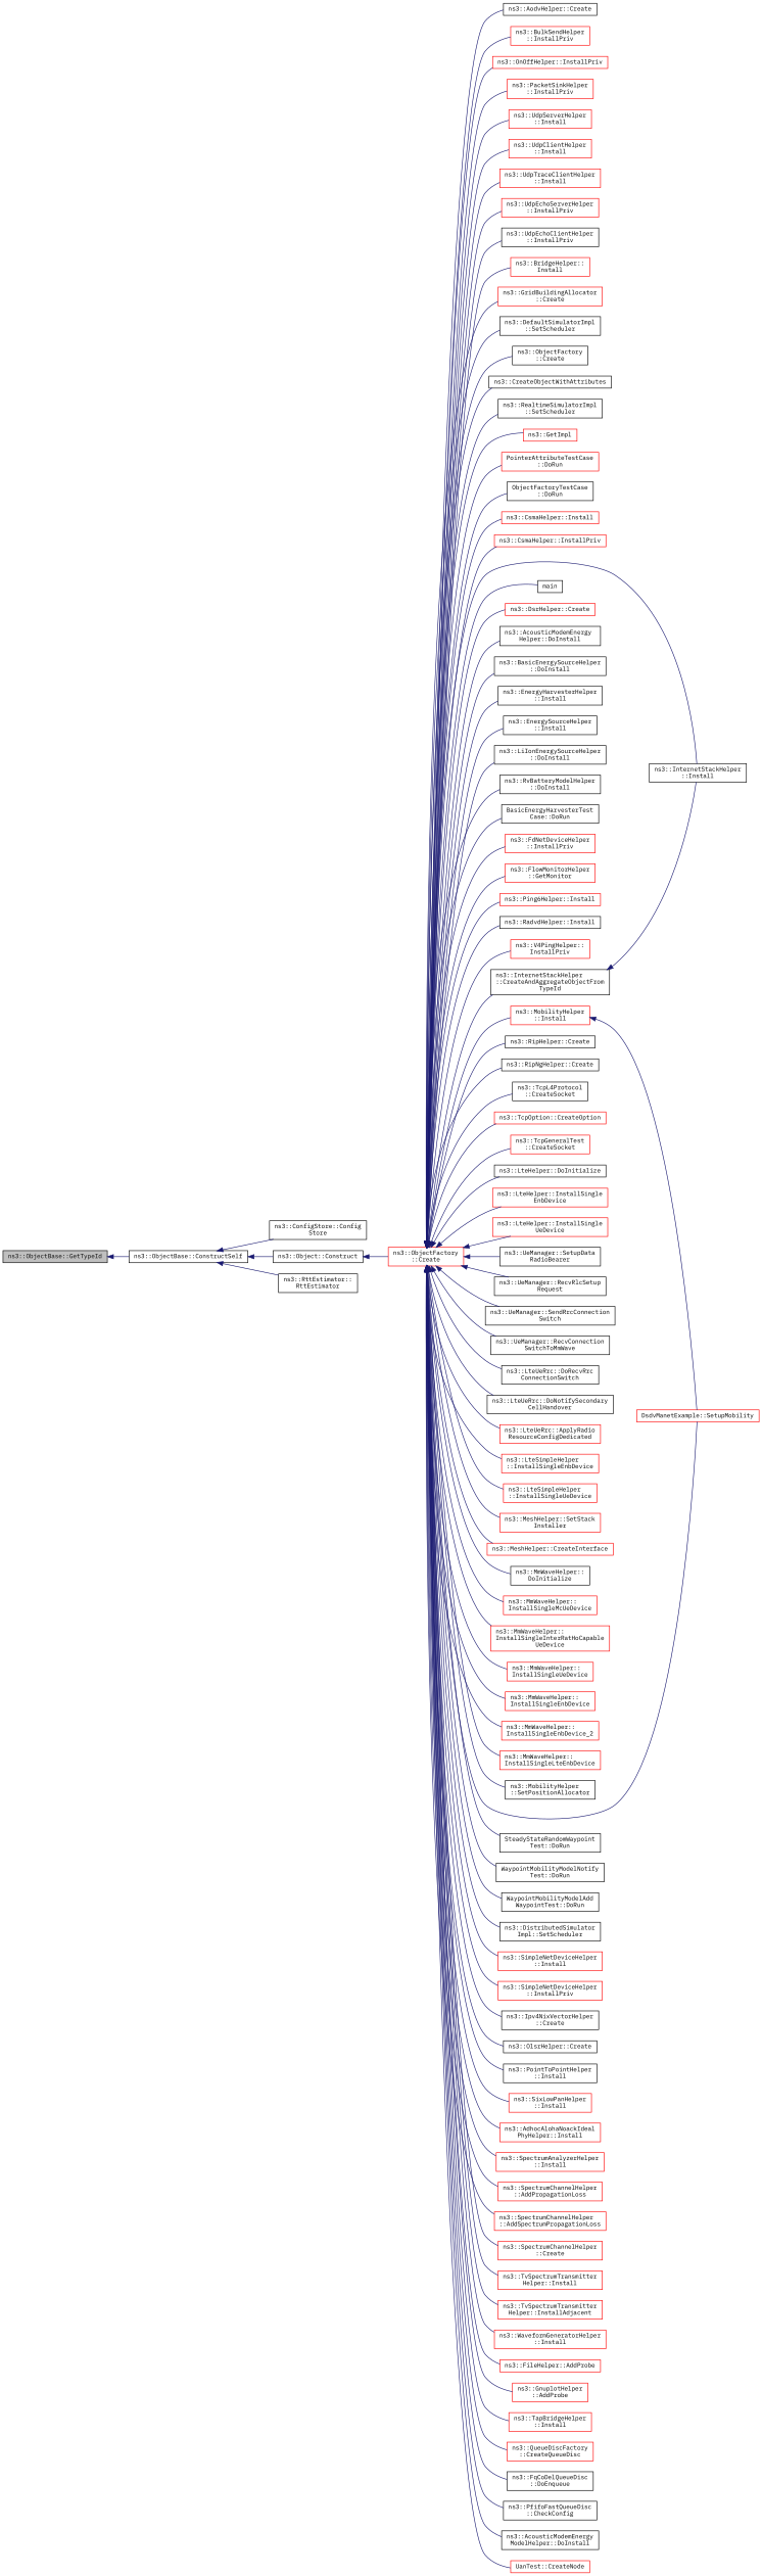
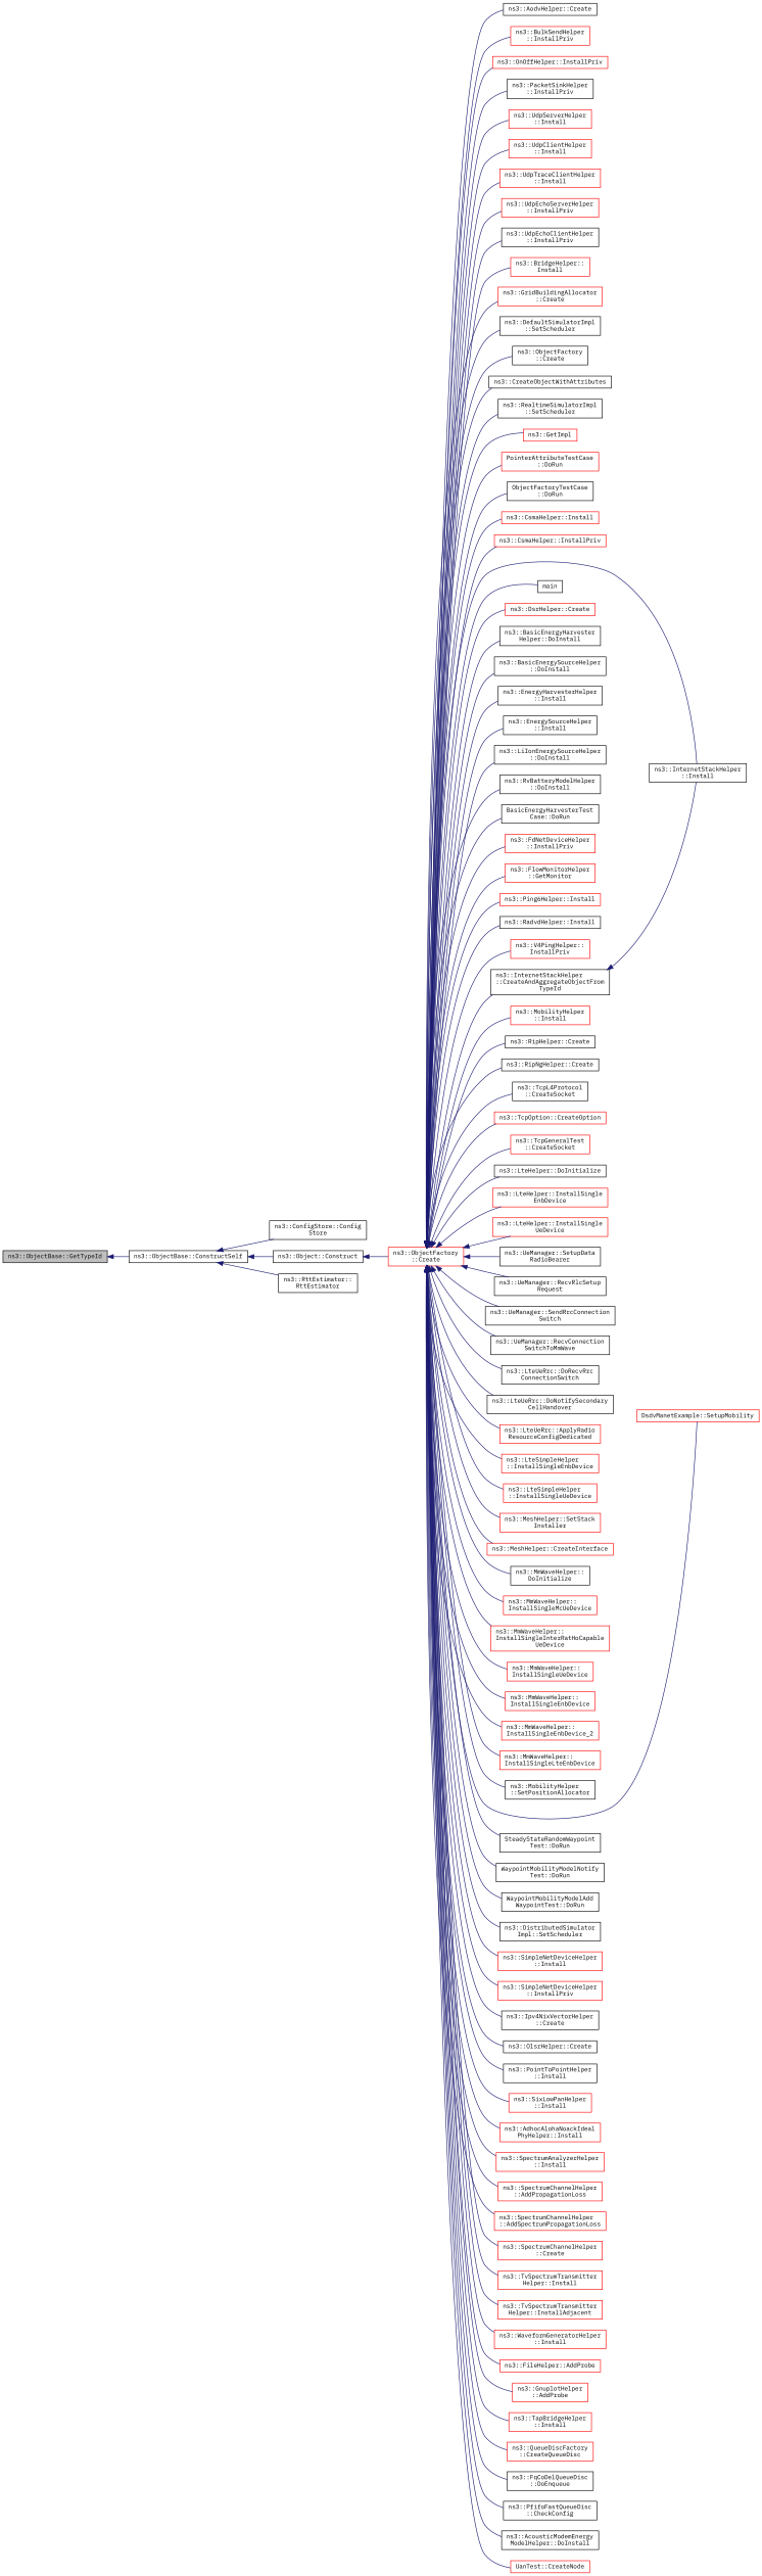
  digraph {
    fontname="IBM Plex Mono"
    rankdir=LR
    node [color=red fillcolor=white fontname="IBM Plex Mono" fontsize=10 shape=record style=filled]
    edge [color=midnightblue dir=back fontname="IBM Plex Mono" fontsize=10 labelfontname=Helvetica labelfontsize=10 style=solid]
    n1 [color=black fillcolor=grey75 fontcolor=black height=0.2 label="ns3::ObjectBase::GetTypeId" width=0.4]
    n2 [color=black height=0.2 label="ns3::ObjectBase::ConstructSelf" width=0.4]
    n3 [color=black height=0.2 label="ns3::ConfigStore::Config\lStore" width=0.4]
    n4 [color=black height=0.2 label="ns3::Object::Construct" width=0.4]
    n5 [color=black height=0.2 label="ns3::RttEstimator::\lRttEstimator" width=0.4]
    n6 [height=0.2 label="ns3::ObjectFactory\l::Create" width=0.4]
    n7 [color=black height=0.2 label="ns3::AodvHelper::Create" width=0.4]
    n8 [height=0.2 label="ns3::BulkSendHelper\l::InstallPriv" width=0.4]
    n9 [height=0.2 label="ns3::OnOffHelper::InstallPriv" width=0.4]
-   n10 [height=0.2 label="ns3::PacketSinkHelper\l::InstallPriv" width=0.4]
+   n10 [color=black height=0.2 label="ns3::PacketSinkHelper\l::InstallPriv" width=0.4]
    n11 [height=0.2 label="ns3::UdpServerHelper\l::Install" width=0.4]
    n12 [height=0.2 label="ns3::UdpClientHelper\l::Install" width=0.4]
    n13 [height=0.2 label="ns3::UdpTraceClientHelper\l::Install" width=0.4]
    n14 [height=0.2 label="ns3::UdpEchoServerHelper\l::InstallPriv" width=0.4]
    n15 [color=black height=0.2 label="ns3::UdpEchoClientHelper\l::InstallPriv" width=0.4]
    n16 [height=0.2 label="ns3::BridgeHelper::\lInstall" width=0.4]
    n17 [height=0.2 label="ns3::GridBuildingAllocator\l::Create" width=0.4]
    n18 [color=black height=0.2 label="ns3::DefaultSimulatorImpl\l::SetScheduler" width=0.4]
    n19 [color=black height=0.2 label="ns3::ObjectFactory\l::Create" width=0.4]
    n20 [color=black height=0.2 label="ns3::CreateObjectWithAttributes" width=0.4]
    n21 [color=black height=0.2 label="ns3::RealtimeSimulatorImpl\l::SetScheduler" width=0.4]
    n22 [height=0.2 label="ns3::GetImpl" width=0.4]
    n23 [height=0.2 label="PointerAttributeTestCase\l::DoRun" width=0.4]
    n24 [color=black height=0.2 label="ObjectFactoryTestCase\l::DoRun" width=0.4]
    n25 [height=0.2 label="ns3::CsmaHelper::Install" width=0.4]
    n26 [height=0.2 label="ns3::CsmaHelper::InstallPriv" width=0.4]
    n27 [height=0.2 label="DsdvManetExample::SetupMobility" width=0.4]
    n28 [color=black height=0.2 label=main width=0.4]
    n29 [height=0.2 label="ns3::DsrHelper::Create" width=0.4]
-   n30 [color=black height=0.2 label="ns3::AcousticModemEnergy\lHelper::DoInstall" width=0.4]
+   n30 [color=black height=0.2 label="ns3::BasicEnergyHarvester\lHelper::DoInstall" width=0.4]
    n31 [color=black height=0.2 label="ns3::BasicEnergySourceHelper\l::DoInstall" width=0.4]
    n32 [color=black height=0.2 label="ns3::EnergyHarvesterHelper\l::Install" width=0.4]
    n33 [color=black height=0.2 label="ns3::EnergySourceHelper\l::Install" width=0.4]
    n34 [color=black height=0.2 label="ns3::LiIonEnergySourceHelper\l::DoInstall" width=0.4]
    n35 [color=black height=0.2 label="ns3::RvBatteryModelHelper\l::DoInstall" width=0.4]
    n36 [color=black height=0.2 label="BasicEnergyHarvesterTest\lCase::DoRun" width=0.4]
    n37 [height=0.2 label="ns3::FdNetDeviceHelper\l::InstallPriv" width=0.4]
    n38 [height=0.2 label="ns3::FlowMonitorHelper\l::GetMonitor" width=0.4]
    n39 [height=0.2 label="ns3::Ping6Helper::Install" width=0.4]
    n40 [color=black height=0.2 label="ns3::RadvdHelper::Install" width=0.4]
    n41 [height=0.2 label="ns3::V4PingHelper::\lInstallPriv" width=0.4]
    n42 [color=black height=0.2 label="ns3::InternetStackHelper\l::CreateAndAggregateObjectFrom\lTypeId" width=0.4]
    n43 [color=black height=0.2 label="ns3::InternetStackHelper\l::Install" width=0.4]
    n44 [color=black height=0.2 label="ns3::RipHelper::Create" width=0.4]
    n45 [color=black height=0.2 label="ns3::RipNgHelper::Create" width=0.4]
    n46 [color=black height=0.2 label="ns3::TcpL4Protocol\l::CreateSocket" width=0.4]
    n47 [height=0.2 label="ns3::TcpOption::CreateOption" width=0.4]
    n48 [height=0.2 label="ns3::TcpGeneralTest\l::CreateSocket" width=0.4]
    n49 [color=black height=0.2 label="ns3::LteHelper::DoInitialize" width=0.4]
    n50 [height=0.2 label="ns3::LteHelper::InstallSingle\lEnbDevice" width=0.4]
    n51 [height=0.2 label="ns3::LteHelper::InstallSingle\lUeDevice" width=0.4]
    n52 [color=black height=0.2 label="ns3::UeManager::SetupData\lRadioBearer" width=0.4]
    n53 [color=black height=0.2 label="ns3::UeManager::RecvRlcSetup\lRequest" width=0.4]
    n54 [color=black height=0.2 label="ns3::UeManager::SendRrcConnection\lSwitch" width=0.4]
    n55 [color=black height=0.2 label="ns3::UeManager::RecvConnection\lSwitchToMmWave" width=0.4]
    n56 [color=black height=0.2 label="ns3::LteUeRrc::DoRecvRrc\lConnectionSwitch" width=0.4]
    n57 [color=black height=0.2 label="ns3::LteUeRrc::DoNotifySecondary\lCellHandover" width=0.4]
    n58 [height=0.2 label="ns3::LteUeRrc::ApplyRadio\lResourceConfigDedicated" width=0.4]
    n59 [height=0.2 label="ns3::LteSimpleHelper\l::InstallSingleEnbDevice" width=0.4]
    n60 [height=0.2 label="ns3::LteSimpleHelper\l::InstallSingleUeDevice" width=0.4]
    n61 [height=0.2 label="ns3::MeshHelper::SetStack\lInstaller" width=0.4]
    n62 [height=0.2 label="ns3::MeshHelper::CreateInterface" width=0.4]
    n63 [color=black height=0.2 label="ns3::MmWaveHelper::\lDoInitialize" width=0.4]
    n64 [height=0.2 label="ns3::MmWaveHelper::\lInstallSingleMcUeDevice" width=0.4]
    n65 [height=0.2 label="ns3::MmWaveHelper::\lInstallSingleInterRatHoCapable\lUeDevice" width=0.4]
    n66 [height=0.2 label="ns3::MmWaveHelper::\lInstallSingleUeDevice" width=0.4]
    n67 [height=0.2 label="ns3::MmWaveHelper::\lInstallSingleEnbDevice" width=0.4]
    n68 [height=0.2 label="ns3::MmWaveHelper::\lInstallSingleEnbDevice_2" width=0.4]
    n69 [height=0.2 label="ns3::MmWaveHelper::\lInstallSingleLteEnbDevice" width=0.4]
    n70 [color=black height=0.2 label="ns3::MobilityHelper\l::SetPositionAllocator" width=0.4]
    n71 [height=0.2 label="ns3::MobilityHelper\l::Install" width=0.4]
    n72 [color=black height=0.2 label="SteadyStateRandomWaypoint\lTest::DoRun" width=0.4]
    n73 [color=black height=0.2 label="WaypointMobilityModelNotify\lTest::DoRun" width=0.4]
    n74 [color=black height=0.2 label="WaypointMobilityModelAdd\lWaypointTest::DoRun" width=0.4]
    n75 [color=black height=0.2 label="ns3::DistributedSimulator\lImpl::SetScheduler" width=0.4]
    n76 [height=0.2 label="ns3::SimpleNetDeviceHelper\l::Install" width=0.4]
    n77 [height=0.2 label="ns3::SimpleNetDeviceHelper\l::InstallPriv" width=0.4]
    n78 [color=black height=0.2 label="ns3::Ipv4NixVectorHelper\l::Create" width=0.4]
    n79 [color=black height=0.2 label="ns3::OlsrHelper::Create" width=0.4]
    n80 [color=black height=0.2 label="ns3::PointToPointHelper\l::Install" width=0.4]
    n81 [height=0.2 label="ns3::SixLowPanHelper\l::Install" width=0.4]
    n82 [height=0.2 label="ns3::AdhocAlohaNoackIdeal\lPhyHelper::Install" width=0.4]
    n83 [height=0.2 label="ns3::SpectrumAnalyzerHelper\l::Install" width=0.4]
    n84 [height=0.2 label="ns3::SpectrumChannelHelper\l::AddPropagationLoss" width=0.4]
    n85 [height=0.2 label="ns3::SpectrumChannelHelper\l::AddSpectrumPropagationLoss" width=0.4]
    n86 [height=0.2 label="ns3::SpectrumChannelHelper\l::Create" width=0.4]
    n87 [height=0.2 label="ns3::TvSpectrumTransmitter\lHelper::Install" width=0.4]
    n88 [height=0.2 label="ns3::TvSpectrumTransmitter\lHelper::InstallAdjacent" width=0.4]
    n89 [height=0.2 label="ns3::WaveformGeneratorHelper\l::Install" width=0.4]
    n90 [height=0.2 label="ns3::FileHelper::AddProbe" width=0.4]
    n91 [height=0.2 label="ns3::GnuplotHelper\l::AddProbe" width=0.4]
    n92 [height=0.2 label="ns3::TapBridgeHelper\l::Install" width=0.4]
    n93 [height=0.2 label="ns3::QueueDiscFactory\l::CreateQueueDisc" width=0.4]
    n94 [color=black height=0.2 label="ns3::FqCoDelQueueDisc\l::DoEnqueue" width=0.4]
    n95 [color=black height=0.2 label="ns3::PfifoFastQueueDisc\l::CheckConfig" width=0.4]
    n96 [color=black height=0.2 label="ns3::AcousticModemEnergy\lModelHelper::DoInstall" width=0.4]
    n97 [height=0.2 label="UanTest::CreateNode" width=0.4]
    n1 -> n2
    n2 -> n3
    n2 -> n4
    n2 -> n5
    n4 -> n6
    n6 -> n7
    n6 -> n8
    n6 -> n9
    n6 -> n10
    n6 -> n11
    n6 -> n12
    n6 -> n13
    n6 -> n14
    n6 -> n15
    n6 -> n16
    n6 -> n17
    n6 -> n18
    n6 -> n19
    n6 -> n20
    n6 -> n21
    n6 -> n22
    n6 -> n23
    n6 -> n24
    n6 -> n25
    n6 -> n26
    n6 -> n27
    n6 -> n28
    n6 -> n29
    n6 -> n30
    n6 -> n31
    n6 -> n32
    n6 -> n33
    n6 -> n34
    n6 -> n35
    n6 -> n36
    n6 -> n37
    n6 -> n38
    n6 -> n39
    n6 -> n40
    n6 -> n41
    n6 -> n42
    n6 -> n43
    n6 -> n44
    n6 -> n45
    n6 -> n46
    n6 -> n47
    n6 -> n48
    n6 -> n49
    n6 -> n50
    n6 -> n51
    n6 -> n52
    n6 -> n53
    n6 -> n54
    n6 -> n55
    n6 -> n56
    n6 -> n57
    n6 -> n58
    n6 -> n59
    n6 -> n60
    n6 -> n61
    n6 -> n62
    n6 -> n63
    n6 -> n64
    n6 -> n65
    n6 -> n66
    n6 -> n67
    n6 -> n68
    n6 -> n69
    n6 -> n70
    n6 -> n71
    n6 -> n72
    n6 -> n73
    n6 -> n74
    n6 -> n75
    n6 -> n76
    n6 -> n77
    n6 -> n78
    n6 -> n79
    n6 -> n80
    n6 -> n81
    n6 -> n82
    n6 -> n83
    n6 -> n84
    n6 -> n85
    n6 -> n86
    n6 -> n87
    n6 -> n88
    n6 -> n89
    n6 -> n90
    n6 -> n91
    n6 -> n92
    n6 -> n93
    n6 -> n94
    n6 -> n95
    n6 -> n96
    n6 -> n97
    n42 -> n43
-   n71 -> n27
  }
